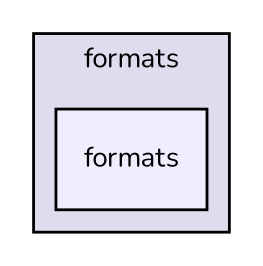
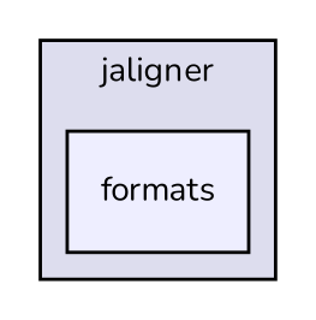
  digraph {
    compound=true
    fontname=Nunito
    n1 [fillcolor="#eeeeff" fontname=Nunito fontsize=10 label=formats pencolor=black shape=box style=filled]
    subgraph cluster_1 {
      bgcolor="#ddddee"
      fontsize=10
-     label=formats
+     label=jaligner
      pencolor=black
      n1
    }
  }
